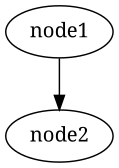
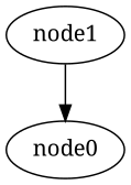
  digraph {
    fontname="Noto Serif"
    node [fontname="Noto Serif"]
    node1
-   node2
+   node2 [label=node0]
    node1 -> node2 [headport="port5:nw" tailport=port1 fontname="Noto Serif"]
  }
